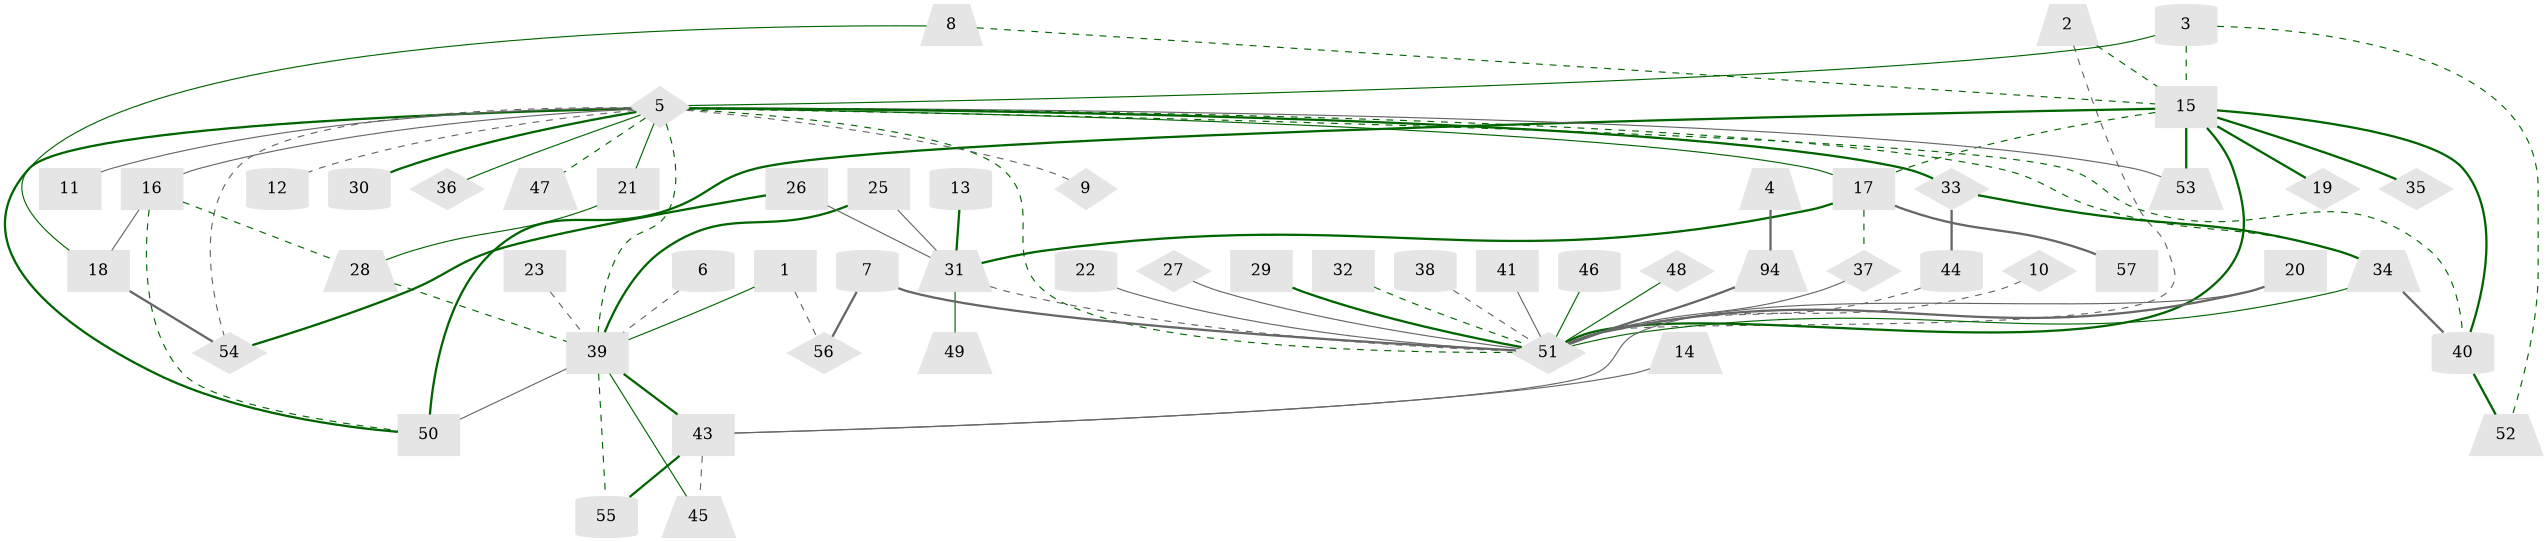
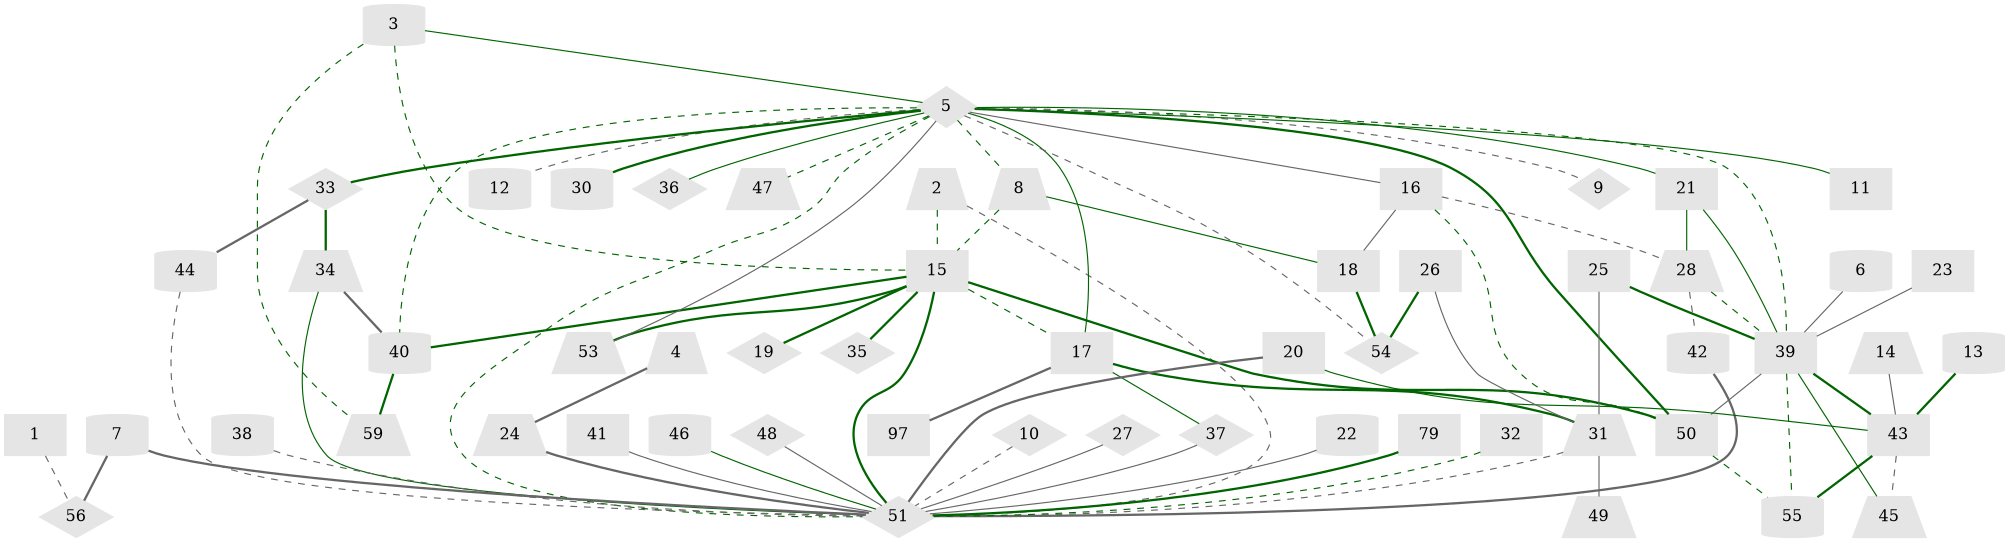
  graph {
    node [color=gray90 shape=box style=filled]
    edge [color=darkgreen style=dashed weight=1.0]
    1
    39
    56 [shape=diamond]
    50
    43
    45 [shape=trapezium]
    55 [shape=cylinder]
    2 [shape=trapezium]
    15
    51 [shape=diamond]
    17
    40 [shape=cylinder]
    53 [shape=trapezium]
    19 [shape=diamond]
    35 [shape=diamond]
    3 [shape=cylinder]
    5 [shape=diamond]
-   52 [shape=trapezium]
+   52 [shape=trapezium label=59]
    8 [shape=trapezium]
    9 [shape=diamond]
    11
    12 [shape=cylinder]
    16
    21
    30 [shape=cylinder]
    33 [shape=diamond]
    36 [shape=diamond]
    47 [shape=trapezium]
    54 [shape=diamond]
    4 [shape=trapezium]
-   24 [shape=trapezium label=94]
+   24 [shape=trapezium]
    18
    28 [shape=trapezium]
    31 [shape=trapezium]
    37 [shape=diamond]
-   57
+   57 [label=97]
    34 [shape=trapezium]
    44 [shape=cylinder]
    6 [shape=cylinder]
    7 [shape=cylinder]
    10 [shape=diamond]
    13 [shape=cylinder]
    14 [shape=trapezium]
+   42 [shape=cylinder]
    49 [shape=trapezium]
    20
    22 [shape=cylinder]
    23
    25
    26
    27 [shape=diamond]
-   29
+   29 [label=79]
    32
    38 [shape=cylinder]
    41
    46 [shape=cylinder]
    48 [shape=diamond]
-   1 -- 39 [style=solid]
+   21 -- 39 [style=solid]
    1 -- 56 [color=gray40]
    39 -- 50 [color=gray40 style=solid weight=2.0]
    39 -- 43 [style=bold]
    39 -- 45 [style=solid]
    39 -- 55
+   50 -- 55
    43 -- 45 [color=gray40]
    43 -- 55 [style=bold]
    2 -- 15
    2 -- 51 [color=gray40]
    15 -- 50 [style=bold]
    15 -- 51 [style=bold]
    15 -- 17
    15 -- 40 [style=bold]
    15 -- 53 [style=bold]
    15 -- 19 [style=bold]
    15 -- 35 [style=bold]
    17 -- 31 [style=bold]
-   17 -- 37
+   17 -- 37 [style=solid]
    17 -- 57 [color=gray40 style=bold]
    40 -- 52 [style=bold]
    3 -- 15
    3 -- 5 [style=solid]
    3 -- 52
    5 -- 39
    5 -- 50 [style=bold]
    5 -- 51
    5 -- 17 [style=solid]
    5 -- 40
    5 -- 53 [color=gray40 style=solid]
-   5 -- 34
+   5 -- 8
    5 -- 9 [color=gray40]
-   5 -- 11 [color=gray40 style=solid]
+   5 -- 11 [style=solid]
    5 -- 12 [color=gray40]
    5 -- 16 [color=gray40 style=solid]
    5 -- 21 [style=solid]
    5 -- 30 [style=bold]
    5 -- 33 [style=bold]
    5 -- 36 [style=solid]
    5 -- 47
    5 -- 54 [color=gray40]
    8 -- 15
    8 -- 18 [style=solid]
    16 -- 50
    16 -- 18 [color=gray40 style=solid]
-   16 -- 28
+   16 -- 28 [color=gray40]
    21 -- 28 [style=solid]
    33 -- 34 [style=bold]
    33 -- 44 [color=gray40 style=bold]
    4 -- 24 [color=gray40 style=bold]
    24 -- 51 [color=gray40 style=bold]
-   18 -- 54 [color=gray40 style=bold]
+   18 -- 54 [style=bold]
    28 -- 39 [weight=2.0]
+   28 -- 42 [color=gray40]
    31 -- 51 [color=gray40]
-   31 -- 49 [style=solid]
+   31 -- 49 [color=gray40 style=solid]
    37 -- 51 [color=gray40 style=solid]
    34 -- 51 [style=solid]
    34 -- 40 [color=gray40 style=bold]
    44 -- 51 [color=gray40]
-   6 -- 39 [color=gray40]
+   6 -- 39 [color=gray40 style=solid]
    7 -- 56 [color=gray40 style=bold]
    7 -- 51 [color=gray40 style=bold]
    10 -- 51 [color=gray40]
-   13 -- 31 [style=bold]
+   13 -- 43 [style=bold]
    14 -- 43 [color=gray40 style=solid]
-   20 -- 43 [color=gray40 style=solid]
+   42 -- 51 [color=gray40 style=bold]
+   20 -- 43 [style=solid]
    20 -- 51 [color=gray40 style=bold]
    22 -- 51 [color=gray40 style=solid]
-   23 -- 39 [color=gray40]
+   23 -- 39 [color=gray40 style=solid]
    25 -- 39 [style=bold]
    25 -- 31 [color=gray40 style=solid]
    26 -- 54 [style=bold]
    26 -- 31 [color=gray40 style=solid]
    27 -- 51 [color=gray40 style=solid]
    29 -- 51 [style=bold]
    32 -- 51
    38 -- 51 [color=gray40]
    41 -- 51 [color=gray40 style=solid]
    46 -- 51 [style=solid]
-   48 -- 51 [style=solid]
+   48 -- 51 [color=gray40 style=solid]
  }
